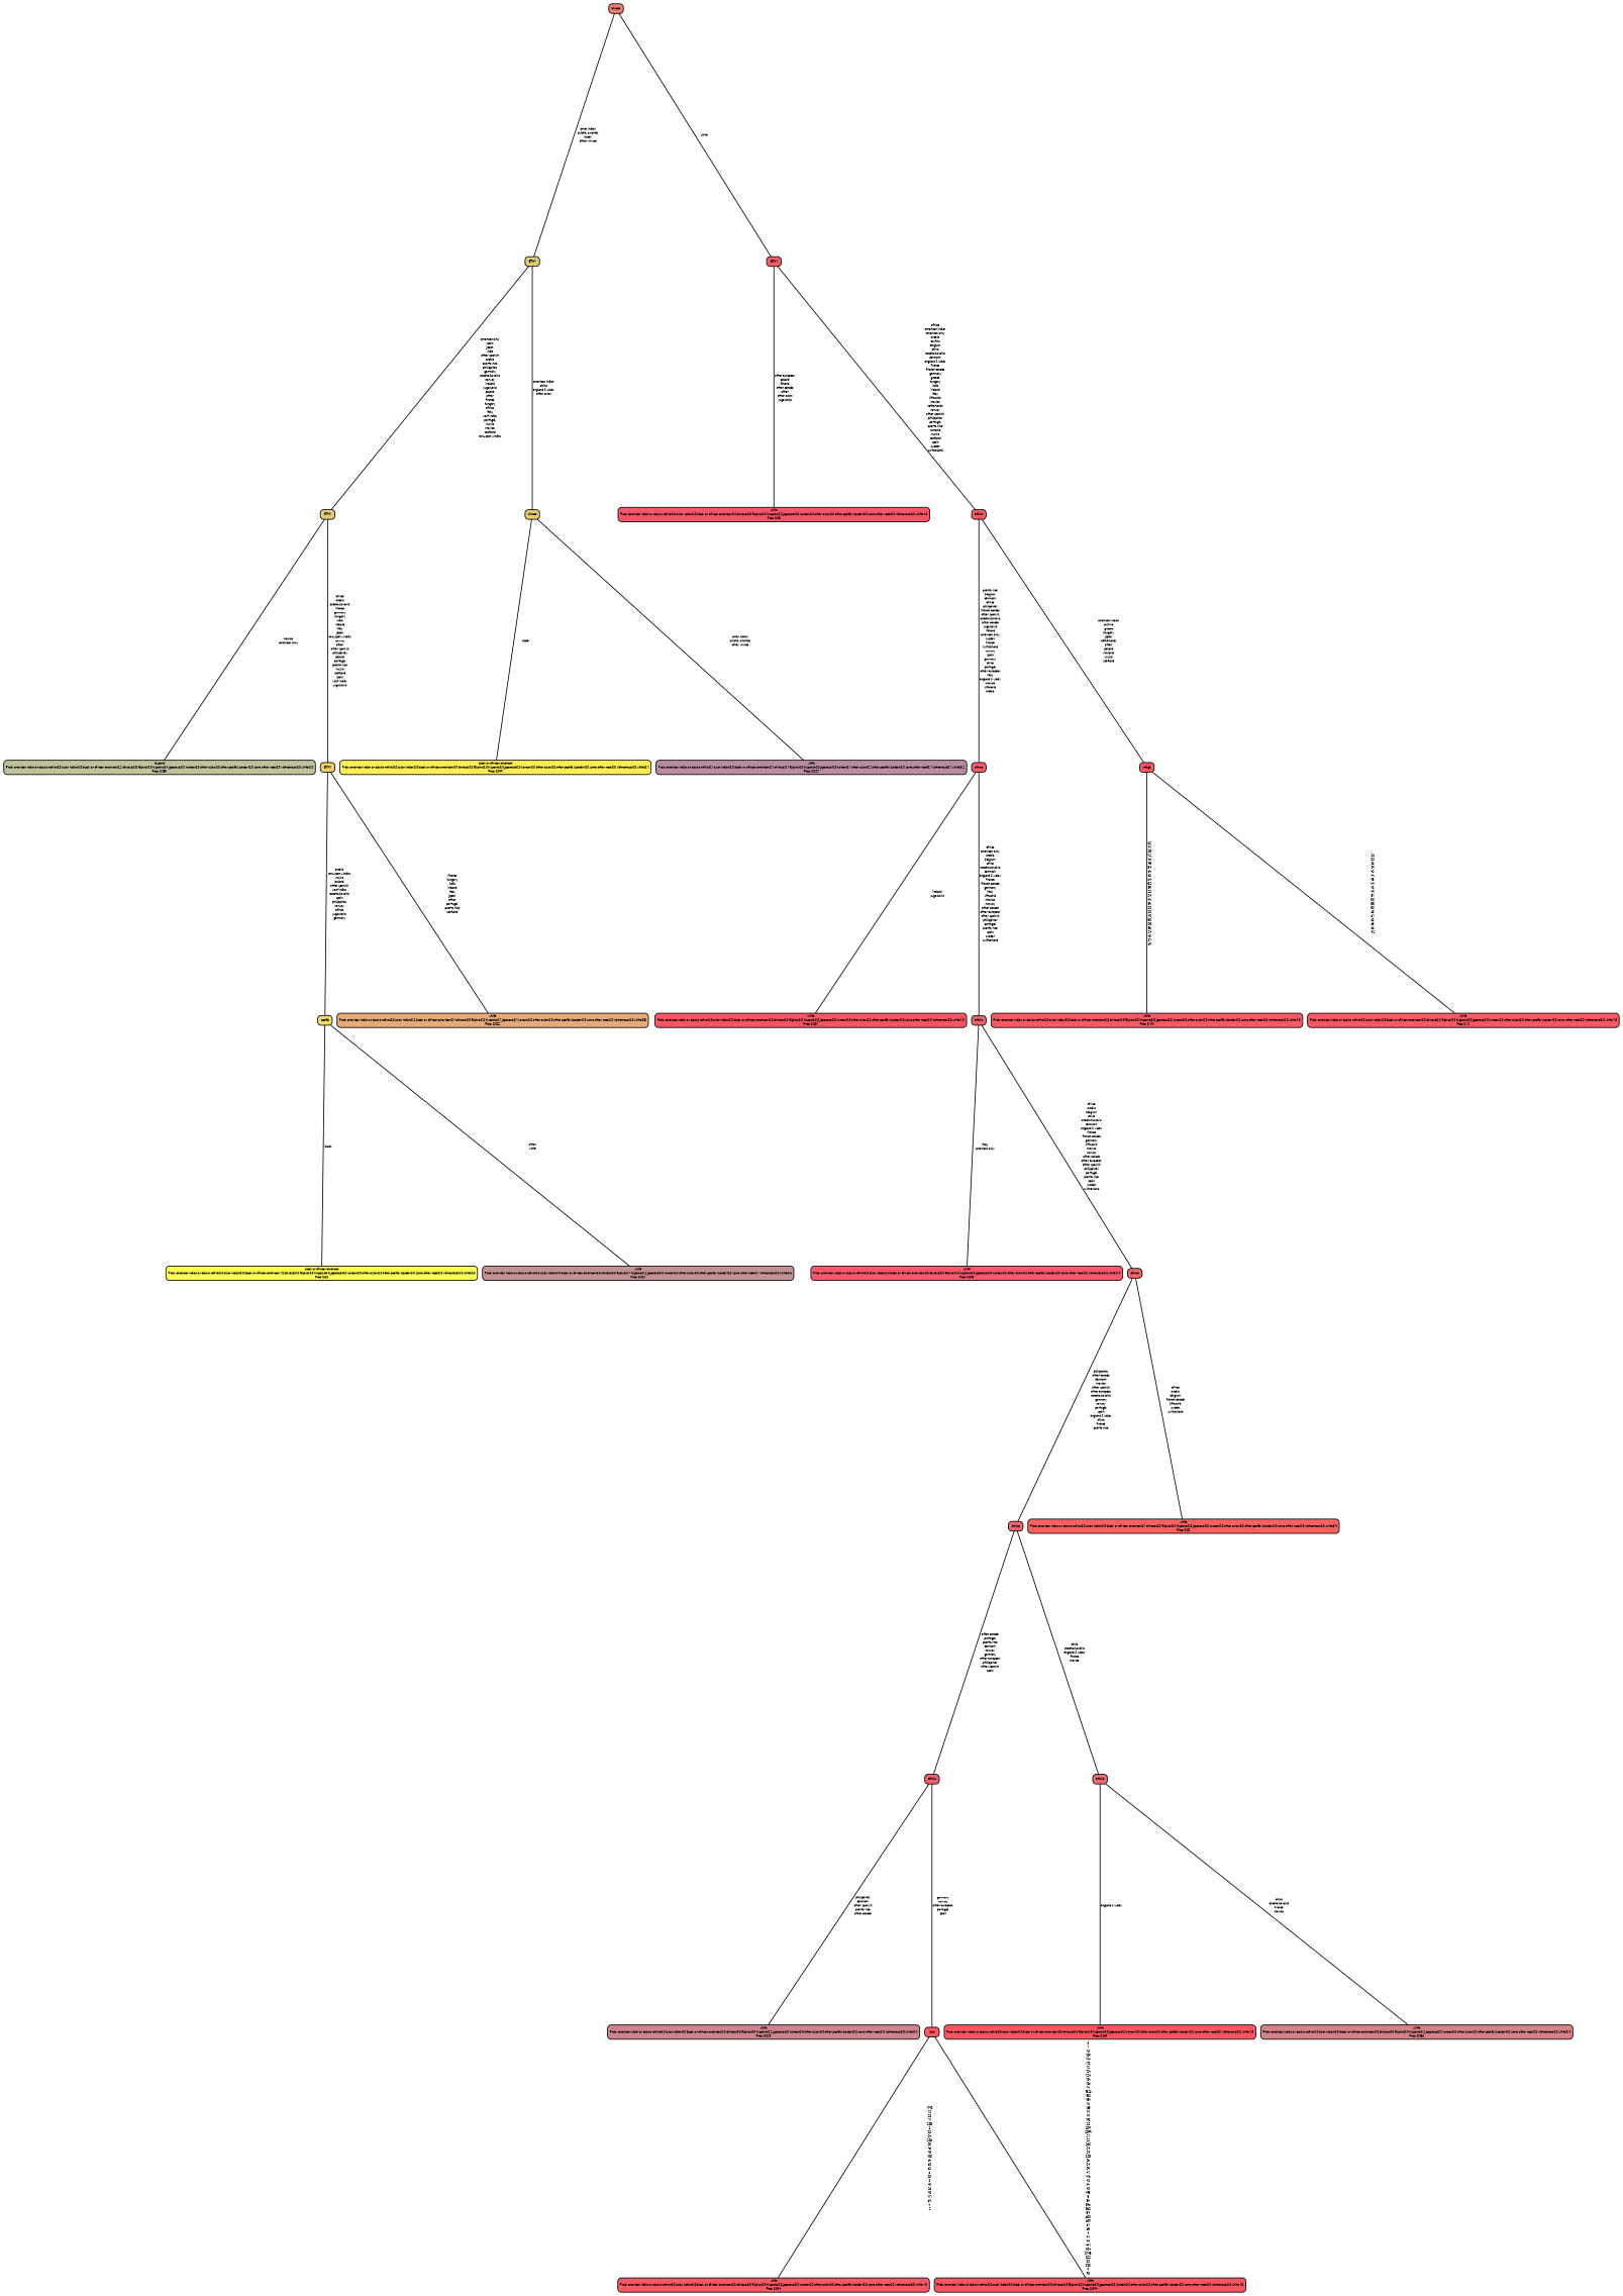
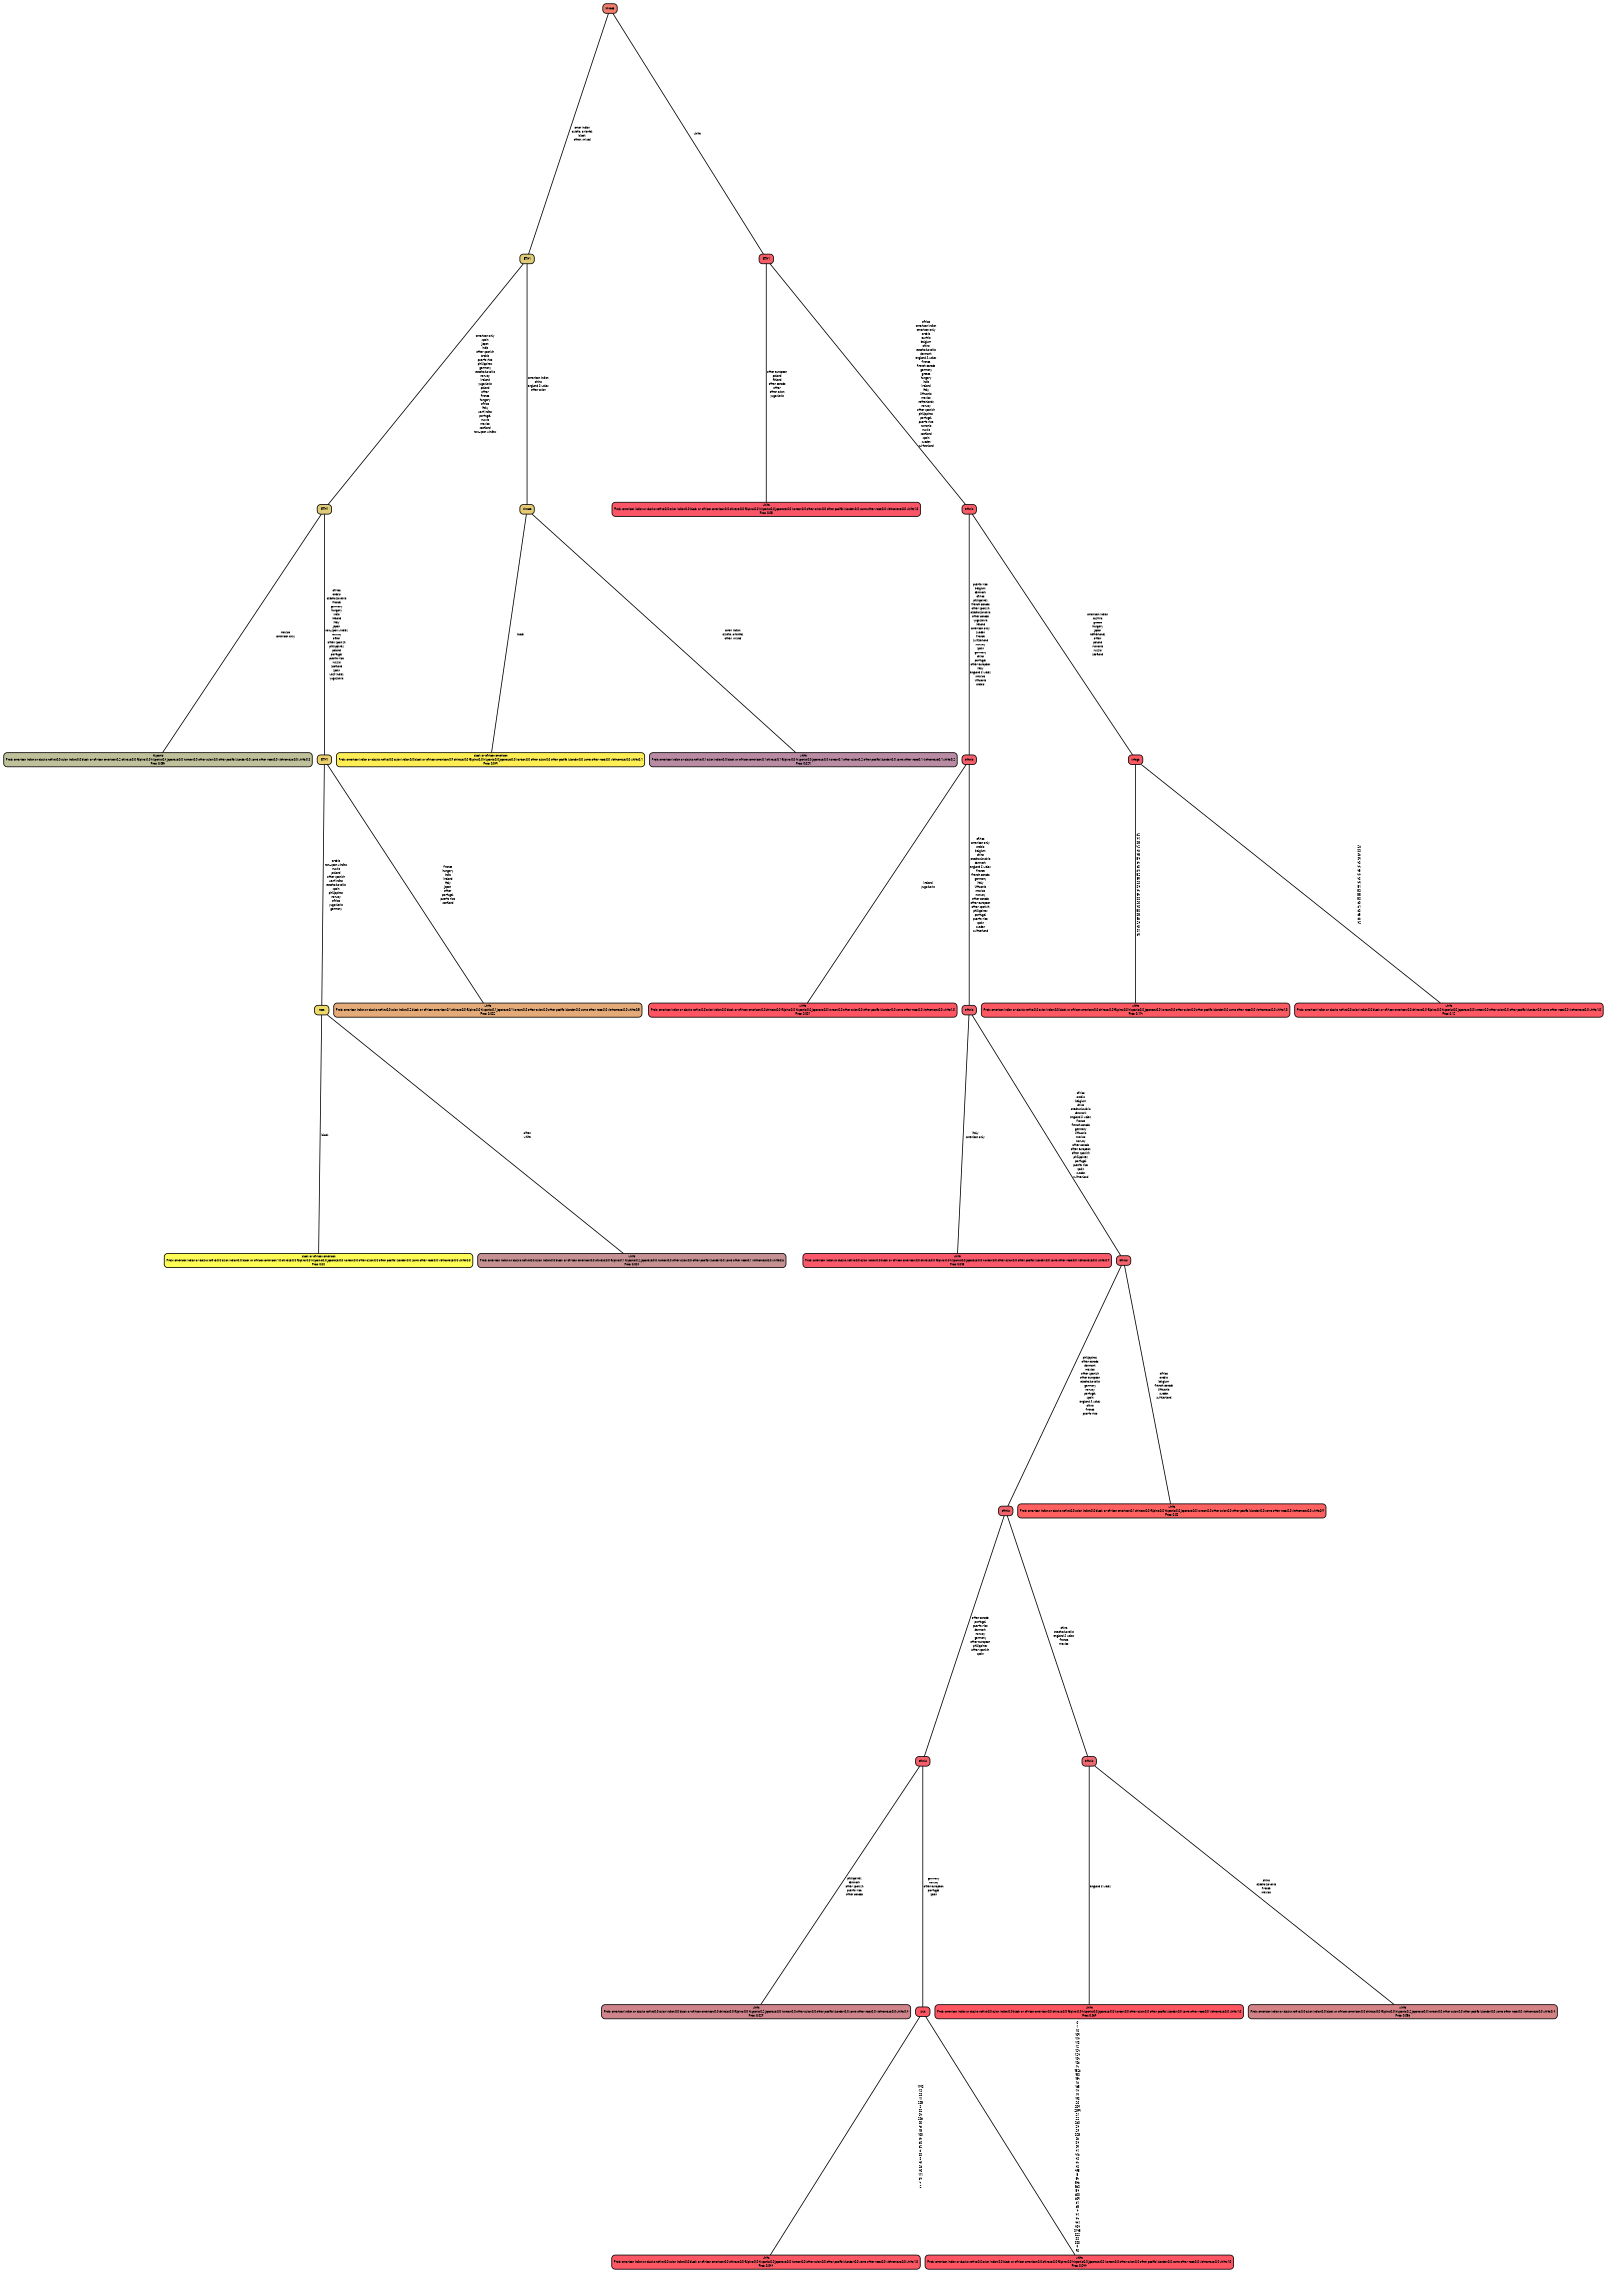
  graph {
    ranksep="0 equally"
    splines=straight
    fontname="Patrick Hand"
    node [color=black fillcolor="#fc5963" fontcolor=black fontname="Patrick Hand" penwidth=3 shape=box style="filled, rounded"]
    edge [color=black fontname="Patrick Hand" penwidth=3]
    n1 [fillcolor="#bfc19a" label="hispanic\nProb: american indian or alaska native:0.0 asian indian:0.0 black or african american:0.2 chinese:0.0 filipino:0.0 hispanic:0.4 japanese:0.0 korean:0.0 other asian:0.0 other pacific islander:0.0 some other race:0.0 vietnamese:0.0 white:0.3\nFrac: 0.054"]
    n2 [fillcolor="#dfcc78" label=ETH1]
    n3 [fillcolor="#ebd06c" label=ETH1]
    n4 [fillcolor="#fffd56" label="black or african american\nProb: american indian or alaska native:0.0 asian indian:0.0 black or african american:1.0 chinese:0.0 filipino:0.0 hispanic:0.0 japanese:0.0 korean:0.0 other asian:0.0 other pacific islander:0.0 some other race:0.0 vietnamese:0.0 white:0.0\nFrac: 0.08"]
-   n5 [fillcolor="#ecdb69" label=pacific]
+   n5 [fillcolor="#ecdb69" label=race]
    n6 [fillcolor="#c69192" label="white\nProb: american indian or alaska native:0.0 asian indian:0.0 black or african american:0.0 chinese:0.0 filipino:0.1 hispanic:0.2 japanese:0.0 korean:0.0 other asian:0.0 other pacific islander:0.0 some other race:0.1 vietnamese:0.0 white:0.6\nFrac: 0.037"]
    n7 [fillcolor="#e4aa78" label="white\nProb: american indian or alaska native:0.0 asian indian:0.2 black or african american:0.1 chinese:0.0 filipino:0.0 hispanic:0.1 japanese:0.1 korean:0.0 other asian:0.0 other pacific islander:0.0 some other race:0.0 vietnamese:0.0 white:0.5\nFrac: 0.032"]
    n8 [fillcolor="#e0cc77" label=ETH1]
    n9 [fillcolor="#e5ca73" label=hhrace]
    n10 [fillcolor="#ffef55" label="black or african american\nProb: american indian or alaska native:0.0 asian indian:0.0 black or african american:0.9 chinese:0.0 filipino:0.0 hispanic:0.0 japanese:0.0 korean:0.0 other asian:0.0 other pacific islander:0.0 some other race:0.0 vietnamese:0.0 white:0.1\nFrac: 0.049"]
    n11 [fillcolor="#ba8ca4" label="white\nProb: american indian or alaska native:0.1 asian indian:0.0 black or african american:0.1 chinese:0.1 filipino:0.0 hispanic:0.0 japanese:0.0 korean:0.1 other asian:0.2 other pacific islander:0.0 some other race:0.1 vietnamese:0.1 white:0.2\nFrac: 0.029"]
    n12 [fillcolor="#f17c6c" label=hhrace]
    n13 [fillcolor="#f85c67" label=ETH1]
    n14 [fillcolor="#fb5668" label="white\nProb: american indian or alaska native:0.0 asian indian:0.0 black or african american:0.0 chinese:0.0 filipino:0.0 hispanic:0.0 japanese:0.0 korean:0.0 other asian:0.0 other pacific islander:0.0 some other race:0.0 vietnamese:0.0 white:1.0\nFrac: 0.05"]
    n15 [fillcolor="#f85d67" label=ethnic]
    n16 [fillcolor="#ff5562" label="white\nProb: american indian or alaska native:0.0 asian indian:0.0 black or african american:0.0 chinese:0.0 filipino:0.0 hispanic:0.0 japanese:0.0 korean:0.0 other asian:0.0 other pacific islander:0.0 some other race:0.0 vietnamese:0.0 white:1.0\nFrac: 0.081"]
    n17 [fillcolor="#f55f6a" label=ethnic]
    n18 [fillcolor="#f3626c" label=ethnic]
    n19 [fillcolor="#fa596b" label="white\nProb: american indian or alaska native:0.0 asian indian:0.0 black or african american:0.0 chinese:0.0 filipino:0.0 hispanic:0.0 japanese:0.0 korean:0.0 other asian:0.0 other pacific islander:0.0 some other race:0.0 vietnamese:0.0 white:0.9\nFrac: 0.045"]
    n20 [fillcolor="#f2636c" label=ethnic]
    n21 [fillcolor="#cf838b" label="white\nProb: american indian or alaska native:0.0 asian indian:0.0 black or african american:0.0 chinese:0.0 filipino:0.0 hispanic:0.2 japanese:0.0 korean:0.0 other asian:0.0 other pacific islander:0.0 some other race:0.0 vietnamese:0.0 white:0.7\nFrac: 0.029"]
    n22 [fillcolor="#f55e6a" label=ethnic]
    n23 [fillcolor="#fe5663" label=size]
    n24 [fillcolor="#fc5762" label="white\nProb: american indian or alaska native:0.0 asian indian:0.0 black or african american:0.0 chinese:0.0 filipino:0.0 hispanic:0.0 japanese:0.0 korean:0.0 other asian:0.0 other pacific islander:0.0 some other race:0.0 vietnamese:0.0 white:1.0\nFrac: 0.047"]
    n25 [fillcolor="#ff5563" label="white\nProb: american indian or alaska native:0.0 asian indian:0.0 black or african american:0.0 chinese:0.0 filipino:0.0 hispanic:0.0 japanese:0.0 korean:0.0 other asian:0.0 other pacific islander:0.0 some other race:0.0 vietnamese:0.0 white:1.0\nFrac: 0.077"]
    n26 [fillcolor="#f1636d" label=ethnic]
    n27 [fillcolor="#ec6971" label=ethnic]
    n28 [fillcolor="#ff5561" label="white\nProb: american indian or alaska native:0.0 asian indian:0.0 black or african american:0.0 chinese:0.0 filipino:0.0 hispanic:0.0 japanese:0.0 korean:0.0 other asian:0.0 other pacific islander:0.0 some other race:0.0 vietnamese:0.0 white:1.0\nFrac: 0.069"]
    n29 [fillcolor="#d48286" label="white\nProb: american indian or alaska native:0.0 asian indian:0.0 black or african american:0.0 chinese:0.0 filipino:0.0 hispanic:0.2 japanese:0.0 korean:0.0 other asian:0.0 other pacific islander:0.0 some other race:0.0 vietnamese:0.0 white:0.7\nFrac: 0.056"]
    n30 [fillcolor="#ff6160" label="white\nProb: american indian or alaska native:0.0 asian indian:0.0 black or african american:0.1 chinese:0.0 filipino:0.0 hispanic:0.0 japanese:0.0 korean:0.0 other asian:0.0 other pacific islander:0.0 some other race:0.0 vietnamese:0.0 white:0.9\nFrac: 0.03"]
    n31 [label=intage]
    n32 [label="white\nProb: american indian or alaska native:0.0 asian indian:0.0 black or african american:0.0 chinese:0.0 filipino:0.0 hispanic:0.0 japanese:0.0 korean:0.0 other asian:0.0 other pacific islander:0.0 some other race:0.0 vietnamese:0.0 white:1.0\nFrac: 0.114"]
    n33 [fillcolor="#fd5863" label="white\nProb: american indian or alaska native:0.0 asian indian:0.0 black or african american:0.0 chinese:0.0 filipino:0.0 hispanic:0.0 japanese:0.0 korean:0.0 other asian:0.0 other pacific islander:0.0 some other race:0.0 vietnamese:0.0 white:1.0\nFrac: 0.12"]
    subgraph sub_1 {
      rank=same
    }
    n2 -- n1 [label=" mexico\n american only"]
    n2 -- n3 [label=" africa\n arabic\n czechoslovakia\n france\n germany\n hungary\n india\n ireland\n italy\n japan\n non-span windies\n norway\n other\n other spanish\n philippines\n poland\n portugal\n puerto rico\n russia\n scotland\n spain\n west indies\n yugoslavia"]
    n3 -- n5 [label=" arabic\n non-span windies\n russia\n poland\n other spanish\n west indies\n czechoslovakia\n spain\n philippines\n norway\n africa\n yugoslavia\n germany"]
    n3 -- n7 [label=" france\n hungary\n india\n ireland\n italy\n japan\n other\n portugal\n puerto rico\n scotland"]
    n5 -- n4 [label=" black"]
    n5 -- n6 [label=" other\n white"]
    n8 -- n2 [label=" american only\n spain\n japan\n india\n other spanish\n arabic\n puerto rico\n philippines\n germany\n czechoslovakia\n norway\n ireland\n yugoslavia\n poland\n other\n france\n hungary\n africa\n italy\n west indies\n portugal\n russia\n mexico\n scotland\n non-span windies"]
    n8 -- n9 [label=" american indian\n china\n england & wales\n other asian"]
    n9 -- n10 [label=" black"]
    n9 -- n11 [label=" amer indian\n asiatic, oriental\n other, mixed"]
    n12 -- n8 [label=" amer indian\n asiatic, oriental\n black\n other, mixed"]
    n12 -- n13 [label=" white"]
    n13 -- n14 [label=" other european\n poland\n finland\n other canada\n other\n other asian\n yugoslavia"]
    n13 -- n15 [label=" africa\n american indian\n american only\n arabic\n austria\n belgium\n china\n czechoslovakia\n denmark\n england & wales\n france\n french canada\n germany\n greece\n hungary\n india\n ireland\n italy\n lithuania\n mexico\n netherlands\n norway\n other spanish\n philippines\n portugal\n puerto rico\n rumania\n russia\n scotland\n spain\n sweden\n switzerland"]
    n15 -- n17 [label=" puerto rico\n belgium\n denmark\n africa\n philippines\n french canada\n other spanish\n czechoslovakia\n other canada\n yugoslavia\n ireland\n american only\n sweden\n france\n switzerland\n norway\n spain\n germany\n china\n portugal\n other european\n italy\n england & wales\n mexico\n lithuania\n arabic"]
    n15 -- n31 [label=" american indian\n austria\n greece\n hungary\n japan\n netherlands\n other\n poland\n rumania\n russia\n scotland"]
    n17 -- n16 [label=" ireland\n yugoslavia"]
    n17 -- n18 [label=" africa\n american only\n arabic\n belgium\n china\n czechoslovakia\n denmark\n england & wales\n france\n french canada\n germany\n italy\n lithuania\n mexico\n norway\n other canada\n other european\n other spanish\n philippines\n portugal\n puerto rico\n spain\n sweden\n switzerland"]
    n18 -- n19 [label=" italy\n american only"]
    n18 -- n20 [label=" africa\n arabic\n belgium\n china\n czechoslovakia\n denmark\n england & wales\n france\n french canada\n germany\n lithuania\n mexico\n norway\n other canada\n other european\n other spanish\n philippines\n portugal\n puerto rico\n spain\n sweden\n switzerland"]
    n20 -- n26 [label=" philippines\n other canada\n denmark\n mexico\n other spanish\n other european\n czechoslovakia\n germany\n norway\n portugal\n spain\n england & wales\n china\n france\n puerto rico"]
    n20 -- n30 [label=" africa\n arabic\n belgium\n french canada\n lithuania\n sweden\n switzerland"]
    n22 -- n21 [label=" philippines\n denmark\n other spanish\n puerto rico\n other canada"]
    n22 -- n23 [label=" germany\n norway\n other european\n portugal\n spain"]
    n23 -- n24 [label=" 1198\n 13\n 23\n 11\n 285\n 3\n 32\n 34\n 206\n 30\n 46\n 15\n 100\n 64\n 60\n 62\n 6\n 88\n 8\n 49\n 26\n 70\n 111\n 67\n 4\n 2"]
    n23 -- n25 [label=" 0\n 1\n 10\n 109\n 117\n 118\n 12\n 124\n 127\n 134\n 136\n 14\n 1526\n 153\n 154\n 16\n 165\n 17\n 19\n 198\n 20\n 209\n 2099\n 21\n 22\n 260\n 27\n 29\n 325\n 36\n 37\n 39\n 41\n 416\n 43\n 44\n 48\n 495\n 5\n 54\n 546\n 563\n 57\n 600\n 609\n 61\n 65\n 7\n 71\n 74\n 741\n 787\n 8175\n 822\n 83\n 830\n 9\n 90"]
    n26 -- n22 [label=" other canada\n portugal\n puerto rico\n denmark\n norway\n germany\n other european\n philippines\n other spanish\n spain"]
    n26 -- n27 [label=" china\n czechoslovakia\n england & wales\n france\n mexico"]
    n27 -- n28 [label=" england & wales"]
    n27 -- n29 [label=" china\n czechoslovakia\n france\n mexico"]
    n31 -- n32 [label=" 62\n 71\n 35\n 42\n 46\n 75\n 57\n 64\n 68\n 67\n 52\n 59\n 28\n 37\n 74\n 54\n 38\n 20\n 78\n 50\n 85\n 56\n 27\n 40\n 81\n 69"]
    n31 -- n33 [label=" 26\n 33\n 36\n 39\n 43\n 44\n 45\n 47\n 48\n 49\n 51\n 53\n 55\n 58\n 60\n 61\n 63\n 65\n 66\n 72"]
  }
